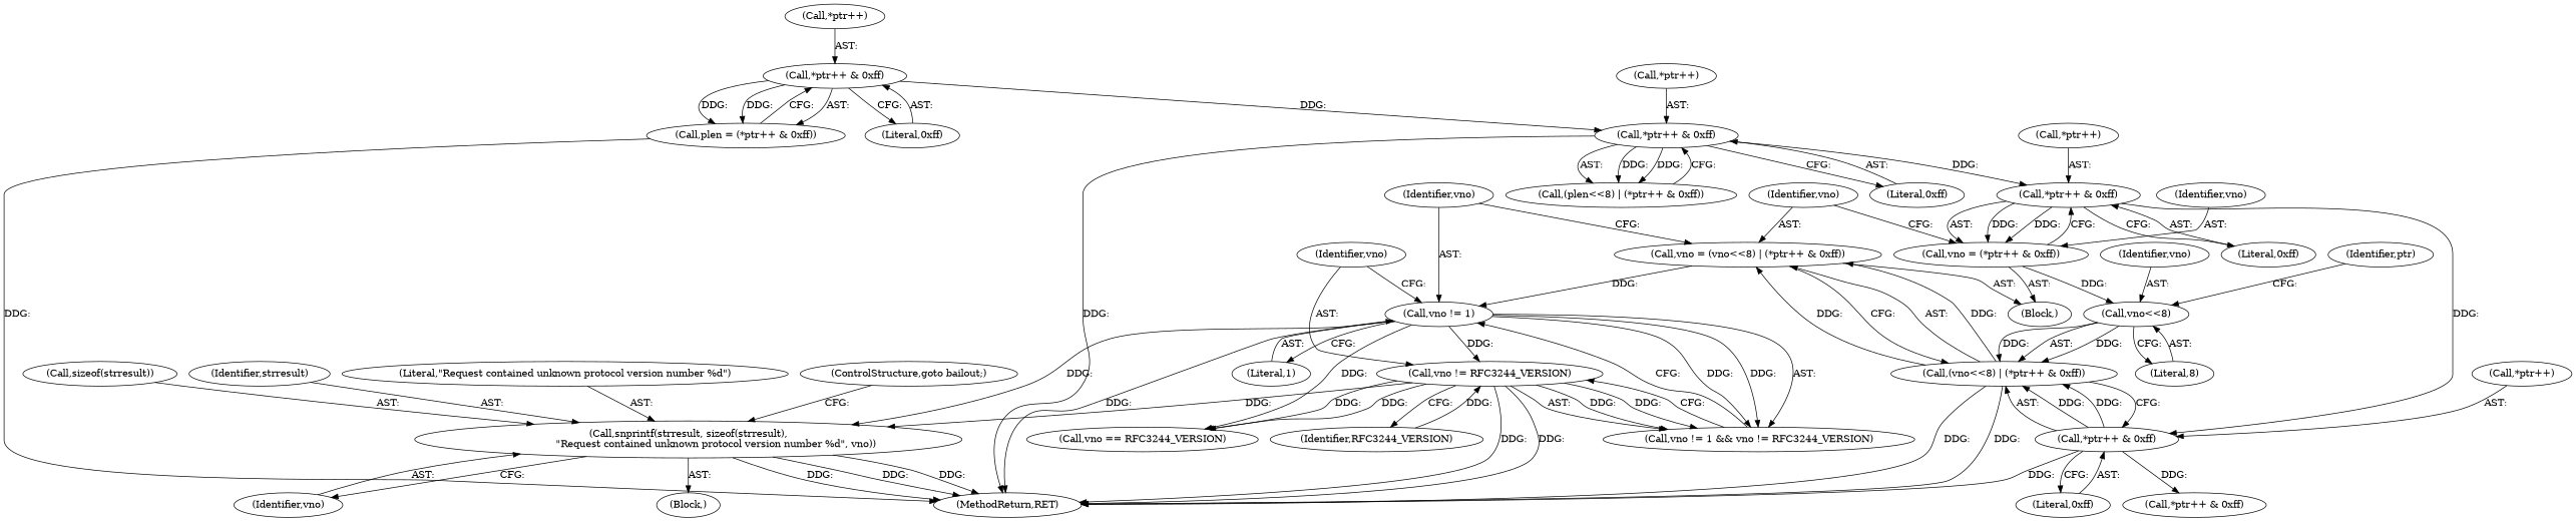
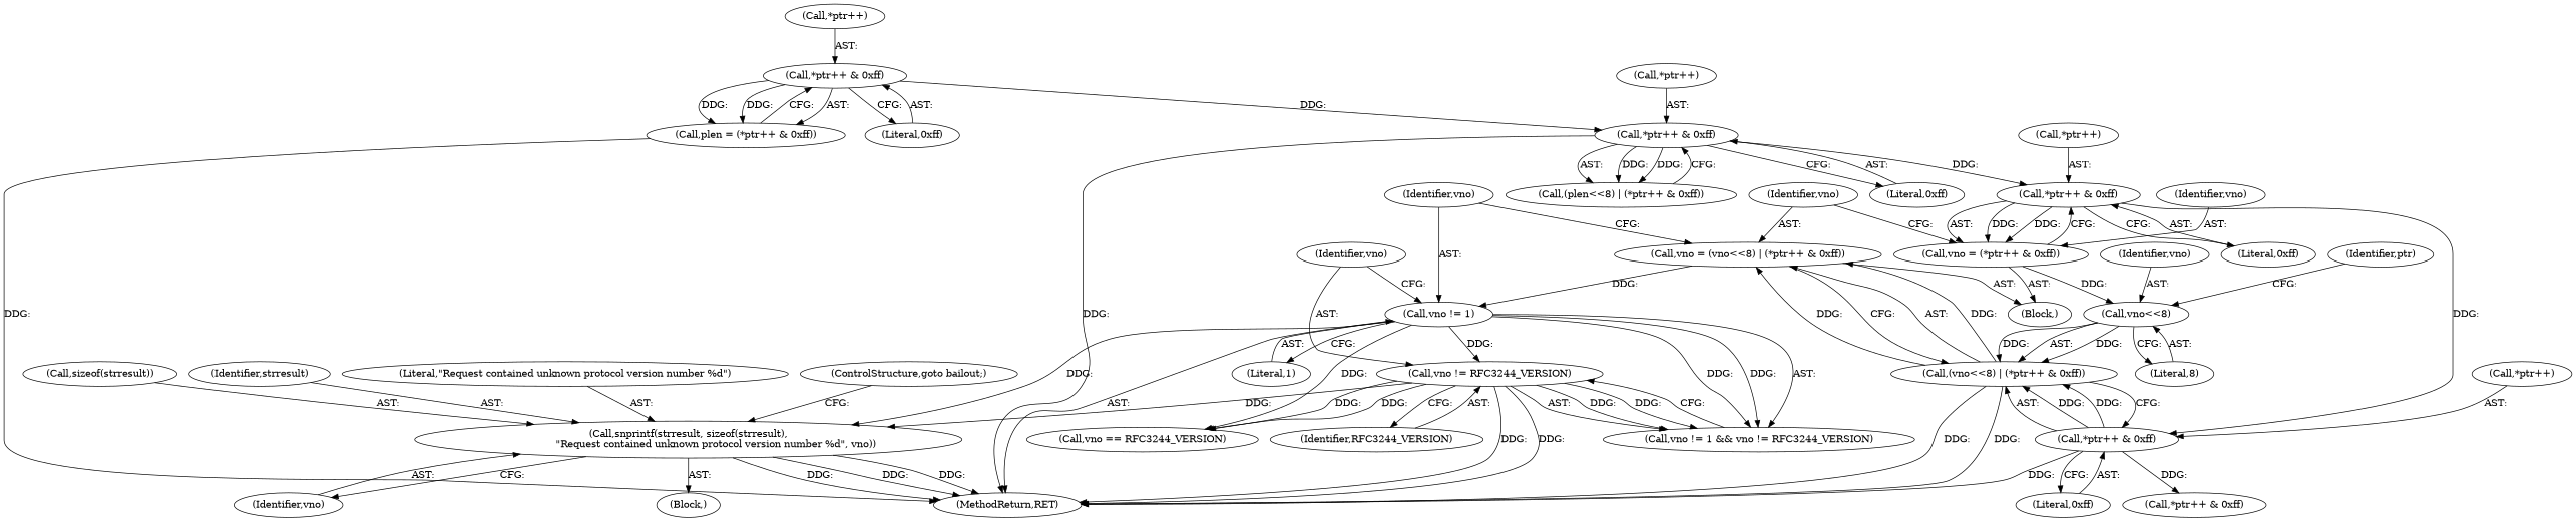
  digraph {
    n1 [label="(Call,snprintf(strresult, sizeof(strresult),\n                  \"Request contained unknown protocol version number %d\", vno))"]
    n2 [label="(Identifier,vno)"]
    n3 [label="(Block,)"]
    n4 [label="(MethodReturn,RET)"]
    n5 [label="(Call,vno != 1)"]
    n6 [label="(Call,vno != RFC3244_VERSION)"]
    n7 [label="(Call,vno == RFC3244_VERSION)"]
    n8 [label="(Call,vno != 1 && vno != RFC3244_VERSION)"]
    n9 [label="(Literal,1)"]
    n10 [label="(Identifier,RFC3244_VERSION)"]
    n11 [label="(Call,vno = (vno<<8) | (*ptr++ & 0xff))"]
    n12 [label="(Call,(vno<<8) | (*ptr++ & 0xff))"]
    n13 [label="(Block,)"]
    n14 [label="(Call,*ptr++ & 0xff)"]
    n15 [label="(Literal,0xff)"]
    n16 [label="(Call,*ptr++ & 0xff)"]
    n17 [label="(Call,vno<<8)"]
    n18 [label="(Literal,8)"]
    n19 [label="(Call,vno = (*ptr++ & 0xff))"]
    n20 [label="(Call,*ptr++ & 0xff)"]
    n21 [label="(Literal,0xff)"]
    n22 [label="(Call,*ptr++ & 0xff)"]
    n23 [label="(Literal,0xff)"]
    n24 [label="(Call,(plen<<8) | (*ptr++ & 0xff))"]
    n25 [label="(Call,*ptr++ & 0xff)"]
    n26 [label="(Call,plen = (*ptr++ & 0xff))"]
    n27 [label="(Literal,0xff)"]
    n28 [label="(Identifier,strresult)"]
    n29 [label="(Call,*ptr++)"]
    n30 [label="(Identifier,vno)"]
    n31 [label="(Literal,\"Request contained unknown protocol version number %d\")"]
    n32 [label="(Identifier,vno)"]
    n33 [label="(Identifier,vno)"]
    n34 [label="(Identifier,ptr)"]
    n35 [label="(Identifier,vno)"]
    n36 [label="(ControlStructure,goto bailout;)"]
    n37 [label="(Call,sizeof(strresult))"]
    n38 [label="(Call,*ptr++)"]
    n39 [label="(Call,*ptr++)"]
    n40 [label="(Identifier,vno)"]
    n41 [label="(Call,*ptr++)"]
    n1 -> n2 [label="CFG: "]
    n1 -> n3 [label="AST: "]
    n1 -> n4 [label="DDG: "]
    n1 -> n4 [label="DDG: "]
    n1 -> n4 [label="DDG: "]
    n2 -> n1 [label="AST: "]
    n5 -> n1 [label="DDG: "]
-   n5 -> n4 [label="DDG: "]
+   n5 -> n4 [label="AST: "]
    n5 -> n6 [label="DDG: "]
    n5 -> n7 [label="DDG: "]
    n5 -> n8 [label="AST: "]
    n5 -> n8 [label="DDG: "]
    n5 -> n8 [label="DDG: "]
    n5 -> n9 [label="CFG: "]
    n6 -> n1 [label="DDG: "]
    n6 -> n4 [label="DDG: "]
    n6 -> n4 [label="DDG: "]
    n6 -> n7 [label="DDG: "]
    n6 -> n7 [label="DDG: "]
    n6 -> n8 [label="AST: "]
    n6 -> n8 [label="DDG: "]
    n6 -> n8 [label="DDG: "]
    n6 -> n10 [label="CFG: "]
-   n8 -> n5 [label="CFG: "]
    n8 -> n6 [label="CFG: "]
    n9 -> n5 [label="AST: "]
-   n10 -> n6 [label="DDG: "]
+   n10 -> n6 [label="AST: "]
    n11 -> n5 [label="DDG: "]
    n11 -> n12 [label="CFG: "]
    n11 -> n13 [label="AST: "]
    n12 -> n4 [label="DDG: "]
    n12 -> n4 [label="DDG: "]
    n12 -> n11 [label="AST: "]
    n12 -> n11 [label="DDG: "]
    n12 -> n11 [label="DDG: "]
    n12 -> n14 [label="CFG: "]
    n14 -> n4 [label="DDG: "]
    n14 -> n12 [label="AST: "]
    n14 -> n12 [label="DDG: "]
    n14 -> n12 [label="DDG: "]
    n14 -> n15 [label="CFG: "]
    n14 -> n16 [label="DDG: "]
    n15 -> n14 [label="AST: "]
    n17 -> n12 [label="AST: "]
    n17 -> n12 [label="DDG: "]
    n17 -> n12 [label="DDG: "]
    n17 -> n18 [label="CFG: "]
    n18 -> n17 [label="AST: "]
    n19 -> n13 [label="AST: "]
    n19 -> n17 [label="DDG: "]
    n19 -> n20 [label="CFG: "]
    n20 -> n14 [label="DDG: "]
    n20 -> n19 [label="AST: "]
    n20 -> n19 [label="DDG: "]
    n20 -> n19 [label="DDG: "]
    n20 -> n21 [label="CFG: "]
    n21 -> n20 [label="AST: "]
    n22 -> n4 [label="DDG: "]
    n22 -> n20 [label="DDG: "]
    n22 -> n23 [label="CFG: "]
    n22 -> n24 [label="AST: "]
    n22 -> n24 [label="DDG: "]
    n22 -> n24 [label="DDG: "]
    n23 -> n22 [label="AST: "]
    n24 -> n22 [label="CFG: "]
    n25 -> n22 [label="DDG: "]
    n25 -> n26 [label="AST: "]
    n25 -> n26 [label="DDG: "]
    n25 -> n26 [label="DDG: "]
    n25 -> n27 [label="CFG: "]
    n26 -> n4 [label="DDG: "]
    n26 -> n25 [label="CFG: "]
    n27 -> n25 [label="AST: "]
    n28 -> n1 [label="AST: "]
    n29 -> n14 [label="AST: "]
    n30 -> n11 [label="AST: "]
    n30 -> n19 [label="CFG: "]
    n31 -> n1 [label="AST: "]
    n32 -> n17 [label="AST: "]
    n33 -> n19 [label="AST: "]
    n34 -> n17 [label="CFG: "]
    n35 -> n5 [label="CFG: "]
    n35 -> n6 [label="AST: "]
    n36 -> n1 [label="CFG: "]
    n37 -> n1 [label="AST: "]
    n38 -> n20 [label="AST: "]
    n39 -> n25 [label="AST: "]
    n40 -> n5 [label="AST: "]
    n40 -> n11 [label="CFG: "]
    n41 -> n22 [label="AST: "]
  }
